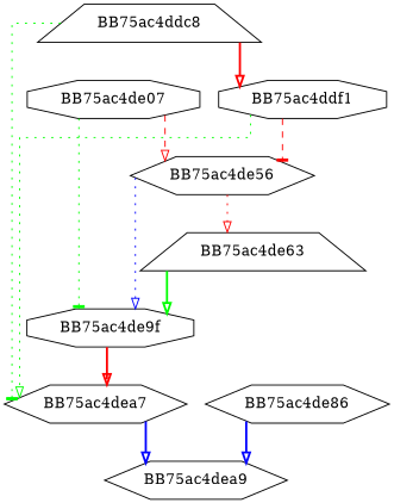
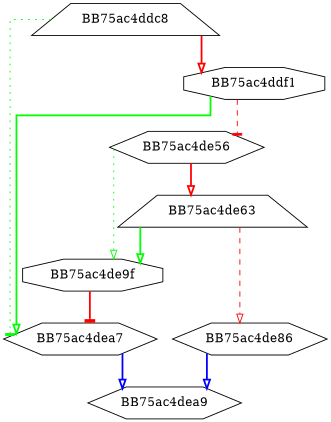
  digraph {
    splines=ortho
    node [shape=hexagon]
    edge [arrowhead=onormal color=red style=bold]
    BB75ac4ddc8 [shape=trapezium]
    BB75ac4dea7
    BB75ac4ddf1 [shape=octagon]
    BB75ac4dea9
    BB75ac4de56
-   BB75ac4de07 [shape=octagon]
    BB75ac4de9f [shape=octagon]
    BB75ac4de63 [shape=trapezium]
    BB75ac4de86
    BB75ac4ddc8 -> BB75ac4dea7 [arrowhead=tee color=green style=dotted]
    BB75ac4ddc8 -> BB75ac4ddf1
    BB75ac4dea7 -> BB75ac4dea9 [color=blue]
-   BB75ac4ddf1 -> BB75ac4dea7 [color=green style=dotted]
+   BB75ac4ddf1 -> BB75ac4dea7 [color=green]
    BB75ac4ddf1 -> BB75ac4de56 [arrowhead=tee style=dashed]
-   BB75ac4de56 -> BB75ac4de9f [color=blue style=dotted]
-   BB75ac4de56 -> BB75ac4de63 [style=dotted]
-   BB75ac4de07 -> BB75ac4de56 [style=dashed]
-   BB75ac4de07 -> BB75ac4de9f [arrowhead=tee color=green style=dotted]
-   BB75ac4de9f -> BB75ac4dea7
+   BB75ac4de56 -> BB75ac4de9f [color=green style=dotted]
+   BB75ac4de56 -> BB75ac4de63
+   BB75ac4de9f -> BB75ac4dea7 [arrowhead=tee]
    BB75ac4de63 -> BB75ac4de9f [color=green]
+   BB75ac4de63 -> BB75ac4de86 [style=dashed]
    BB75ac4de86 -> BB75ac4dea9 [color=blue]
  }
